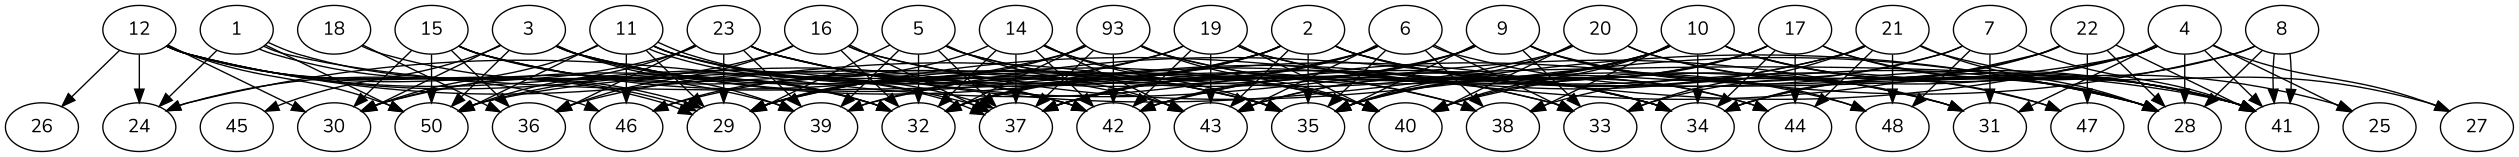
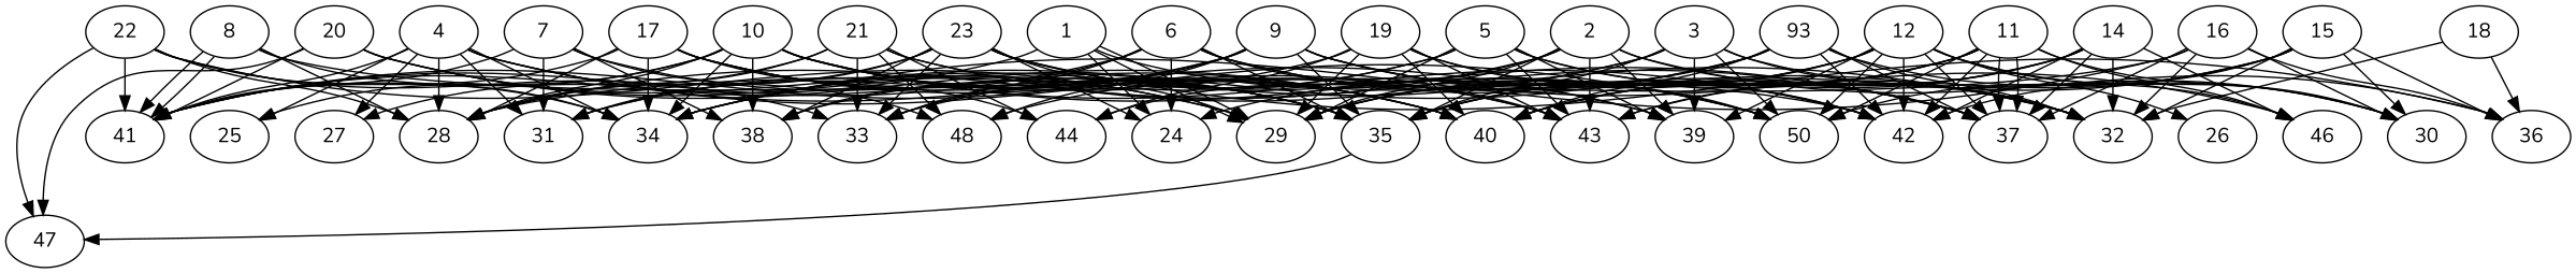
  digraph {
    fontname=Nunito
    node [alpha=0.06 fontname=Nunito]
    edge [fontname=Nunito]
    1 [expect_size=25135104]
    24 [alpha=0.17 expect_size=37618688]
    29 [alpha=0.03 expect_size=43148288]
    41 [alpha=0.18 expect_size=21699584]
    50 [alpha=0.14 expect_size=36278272]
    2 [alpha=0.07 expect_size=18370560]
    28 [alpha=0.07 expect_size=29200384]
    32 [alpha=0.11 expect_size=16320512]
    35 [expect_size=20706304]
    36 [alpha=0.12 expect_size=39022592]
    39 [alpha=0.17 expect_size=51217408]
    43 [alpha=0.13 expect_size=10172416]
    44 [alpha=0.07 expect_size=33197056]
    47 [alpha=0.19 expect_size=28169216]
    3 [alpha=0.18 expect_size=39693312]
    30 [alpha=0.04 expect_size=15954944]
    33 [alpha=0.10 expect_size=29713408]
    34 [alpha=0.20 expect_size=27827200]
-   45 [alpha=0.11 expect_size=32645120]
    46 [alpha=0.17 expect_size=46098432]
    4 [alpha=0.05 expect_size=15288320]
    25 [alpha=0.08 expect_size=29149184]
    27 [alpha=0.05 expect_size=46128128]
    31 [alpha=0.04 expect_size=47567872]
    40 [alpha=0.14 expect_size=12036096]
    5 [alpha=0.05 expect_size=35913728]
    37 [alpha=0.01 expect_size=23711744]
    38 [expect_size=34712576]
    6 [alpha=0.01 expect_size=40548352]
    7 [alpha=0.14 expect_size=17997824]
    48 [alpha=0.12 expect_size=30799872]
    8 [alpha=0.11 expect_size=31620096]
    42 [alpha=0.12 expect_size=32156672]
    9 [alpha=0.20 expect_size=38423552]
    10 [alpha=0.01 expect_size=15403008]
    11 [alpha=0.03 expect_size=51561472]
    12 [alpha=0.17 expect_size=19194880]
    26 [alpha=0.14 expect_size=6855680]
    n39 [alpha=0.07 expect_size=35506176 label=93]
    14 [alpha=0.16 expect_size=31028224]
    15 [alpha=0.11 expect_size=42825728]
    16 [alpha=0.17 expect_size=7040000]
    17 [alpha=0.13 expect_size=9998336]
    18 [expect_size=42645504]
    19 [alpha=0.08 expect_size=20315136]
    20 [alpha=0.13 expect_size=19970048]
    21 [alpha=0.07 expect_size=21765120]
    22 [expect_size=28286976]
    23 [alpha=0.19 expect_size=20881408]
    1 -> 24
    1 -> 29
    1 -> 29
    1 -> 41
    1 -> 50
    2 -> 29
    2 -> 28
    2 -> 32
    2 -> 35
    2 -> 36
    2 -> 39
    2 -> 43
    2 -> 44
-   2 -> 47
+   35 -> 47
    3 -> 50
    3 -> 32
    3 -> 35
    3 -> 39
    3 -> 30
    3 -> 33
    3 -> 34
-   3 -> 45
    4 -> 41
    4 -> 50
    4 -> 28
    4 -> 39
    4 -> 34
    4 -> 25
    4 -> 27
    4 -> 31
    4 -> 40
    5 -> 29
    5 -> 32
    5 -> 39
    5 -> 43
    5 -> 34
    5 -> 37
    5 -> 38
    6 -> 24
    6 -> 41
    6 -> 32
    6 -> 35
    6 -> 43
    6 -> 33
    6 -> 37
    6 -> 38
    7 -> 41
    7 -> 35
    7 -> 31
    7 -> 38
    7 -> 48
    8 -> 41
    8 -> 41
    8 -> 28
    8 -> 34
    8 -> 42
    9 -> 41
    9 -> 35
    9 -> 33
    9 -> 46
    9 -> 31
    9 -> 37
    9 -> 48
    9 -> 42
    10 -> 41
    10 -> 28
    10 -> 35
    10 -> 43
    10 -> 34
    10 -> 25
    10 -> 40
    10 -> 37
    10 -> 38
    10 -> 42
    11 -> 29
    11 -> 50
    11 -> 35
    11 -> 30
    11 -> 46
    11 -> 40
    11 -> 37
    11 -> 37
    11 -> 42
    12 -> 24
    12 -> 29
    12 -> 50
    12 -> 35
    12 -> 39
    12 -> 30
    12 -> 46
    12 -> 37
    12 -> 42
    12 -> 26
    n39 -> 29
    n39 -> 32
    n39 -> 30
    n39 -> 34
    n39 -> 40
    n39 -> 37
    n39 -> 48
    n39 -> 42
    14 -> 32
    14 -> 35
    14 -> 43
    14 -> 46
    14 -> 40
    14 -> 37
    14 -> 42
    15 -> 50
    15 -> 32
    15 -> 36
    15 -> 43
    15 -> 30
    15 -> 40
    15 -> 42
    16 -> 28
    16 -> 32
    16 -> 36
    16 -> 30
    16 -> 34
    16 -> 37
    17 -> 41
    17 -> 28
    17 -> 35
    17 -> 43
    17 -> 44
    17 -> 34
    17 -> 40
    18 -> 32
    18 -> 36
    19 -> 29
    19 -> 50
    19 -> 43
    19 -> 44
    19 -> 31
    19 -> 40
    19 -> 42
    20 -> 29
    20 -> 41
    20 -> 35
    20 -> 47
    20 -> 40
    21 -> 28
    21 -> 32
    21 -> 44
    21 -> 33
    21 -> 27
    21 -> 37
    21 -> 48
    22 -> 29
    22 -> 41
    22 -> 28
    22 -> 47
    22 -> 33
    22 -> 34
    23 -> 24
    23 -> 29
    23 -> 50
    23 -> 28
    23 -> 36
    23 -> 39
    23 -> 33
    23 -> 31
    23 -> 38
  }
